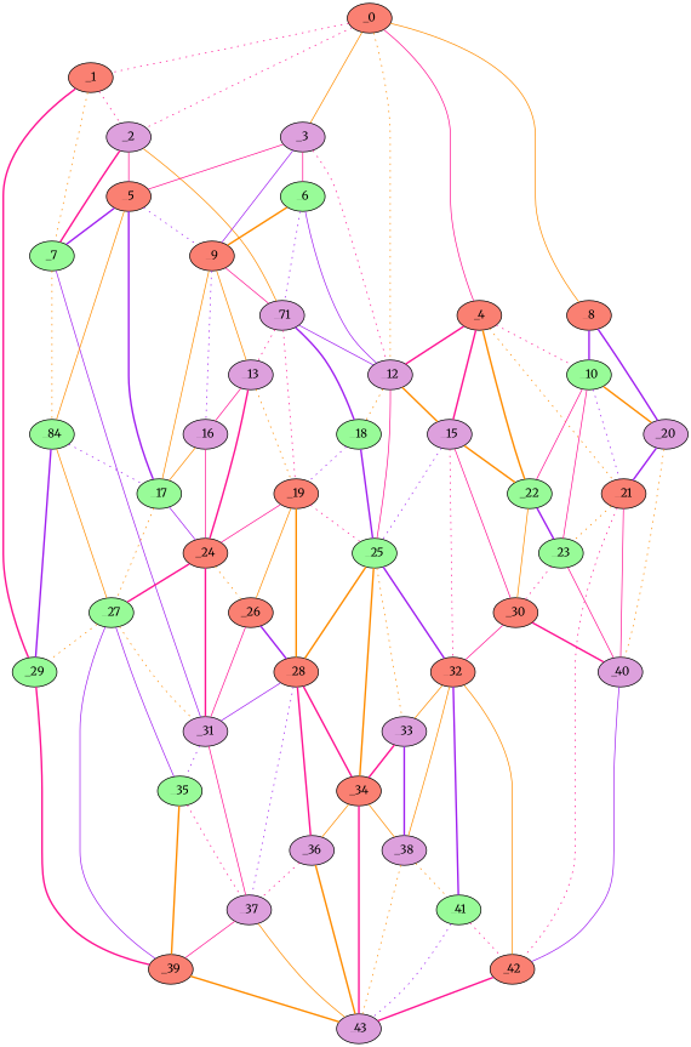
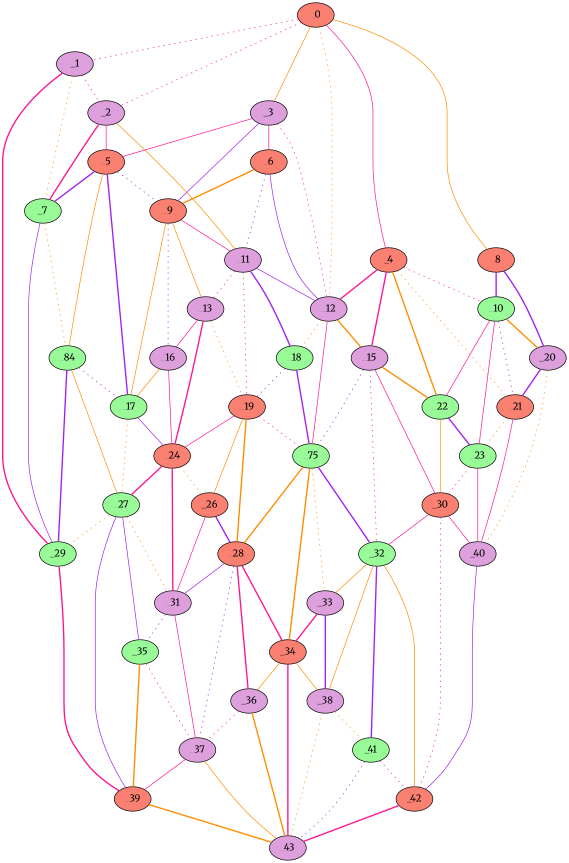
  graph {
    fontname=Merriweather
    node [fillcolor=salmon fontname=Merriweather style=filled x=75 y=84]
    edge [color=deeppink fontname=Merriweather style=solid valence=2]
    _0 [x=36 y=9]
-   _1 [x=37 y=120]
+   _1 [fillcolor=plum x=37 y=120]
    _2 [fillcolor=plum x=38 y=113]
    _3 [fillcolor=plum x=42 y=77]
    _4 [x=43 y=12]
    _8 [x=49 y=3]
    _12 [fillcolor=plum x=56 y=57]
    _7 [fillcolor=palegreen x=48 y=105]
    _29 [fillcolor=palegreen y=113]
    _5 [x=45 y=96]
-   _11 [fillcolor=plum x=54 y=72 label=_71]
-   _6 [fillcolor=palegreen x=46 y=75]
+   _11 [fillcolor=plum x=54 y=72]
+   _6 [x=46 y=75]
    _9 [x=50 y=85]
    _10 [fillcolor=palegreen x=51 y=10]
    _15 [fillcolor=plum x=61 y=43]
    _22 [fillcolor=palegreen x=67 y=27]
    _21 [x=66 y=11]
    _20 [fillcolor=plum x=66 y=4]
    _18 [fillcolor=palegreen x=64 y=68]
-   _25 [fillcolor=palegreen x=71 y=66]
+   _25 [fillcolor=palegreen x=71 y=66 label=_75]
    n21 [fillcolor=palegreen label=_84 x=60 y=102]
    _39 [x=90 y=102]
    _17 [fillcolor=palegreen x=62 y=90]
    _13 [fillcolor=plum x=60 y=79]
    _16 [fillcolor=plum x=61]
    _23 [fillcolor=palegreen x=69 y=19]
    _30 [x=79 y=28]
-   _32 [x=83 y=48]
+   _32 [fillcolor=palegreen x=83 y=48]
    _40 [fillcolor=plum x=94 y=9]
    _19 [x=64 y=74]
    _28 [y=74]
    _33 [fillcolor=plum x=85 y=60]
    _34 [x=87 y=67]
    _27 [fillcolor=palegreen x=73 y=96]
    _43 [fillcolor=plum x=97 y=58]
    _24 [x=70]
    _42 [x=97 y=41]
    _38 [fillcolor=plum x=90 y=56]
    _41 [fillcolor=palegreen x=94 y=49]
    _31 [fillcolor=plum x=81]
    _35 [fillcolor=palegreen x=87 y=87]
    _26 [x=72 y=78]
    _36 [fillcolor=plum x=89 y=73]
    _37 [fillcolor=plum x=89 y=78]
    _0 -- _1 [style=dotted valence=1]
    _0 -- _2 [style=dotted]
    _0 -- _3 [color=darkorange]
    _0 -- _4 [valence=1]
    _0 -- _8 [color=darkorange valence=1]
    _0 -- _12 [color=darkorange style=dotted]
    _1 -- _2 [style=dotted valence=1]
    _1 -- _7 [color=darkorange style=dotted]
    _1 -- _29 [style=bold valence=1]
    _2 -- _7 [style=bold valence=1]
    _2 -- _5
    _2 -- _11 [color=darkorange valence=1]
    _3 -- _12 [style=dotted]
    _3 -- _5
    _3 -- _6
    _3 -- _9 [color=purple valence=1]
    _4 -- _12 [style=bold]
    _4 -- _10 [style=dotted]
    _4 -- _15 [style=bold]
    _4 -- _22 [color=darkorange style=bold valence=1]
    _4 -- _21 [color=darkorange style=dotted]
    _8 -- _10 [color=purple style=bold]
    _8 -- _20 [color=purple style=bold valence=1]
    _12 -- _15 [color=darkorange style=bold]
    _12 -- _18 [color=darkorange style=dotted valence=1]
    _12 -- _25
-   _7 -- _31 [color=purple]
+   _7 -- _29 [color=purple]
    _7 -- n21 [color=darkorange style=dotted]
    _29 -- _39 [style=bold valence=1]
    _5 -- _7 [color=purple style=bold]
    _5 -- _9 [color=purple style=dotted]
    _5 -- n21 [color=darkorange valence=1]
    _5 -- _17 [color=purple style=bold valence=1]
    _11 -- _12 [color=purple]
    _11 -- _18 [color=purple style=bold]
    _11 -- _13 [style=dotted]
    _11 -- _19 [style=dotted valence=1]
    _6 -- _12 [color=purple valence=1]
    _6 -- _11 [color=purple style=dotted valence=1]
    _6 -- _9 [color=darkorange style=bold]
    _9 -- _11
    _9 -- _17 [color=darkorange]
    _9 -- _13 [color=darkorange]
    _9 -- _16 [color=purple style=dotted]
    _10 -- _22
    _10 -- _21 [color=purple style=dotted]
    _10 -- _20 [color=darkorange style=bold]
    _10 -- _23
    _15 -- _22 [color=darkorange style=bold]
    _15 -- _25 [color=purple style=dotted]
    _15 -- _30
    _15 -- _32 [style=dotted]
    _22 -- _23 [color=purple style=bold valence=1]
    _22 -- _30 [color=darkorange valence=1]
    _21 -- _23 [color=darkorange style=dotted]
    _21 -- _40
    _20 -- _21 [color=purple style=bold]
    _20 -- _40 [color=darkorange style=dotted valence=1]
    _18 -- _25 [color=purple style=bold valence=1]
    _18 -- _19 [color=purple style=dotted]
    _25 -- _32 [color=purple style=bold]
    _25 -- _28 [color=darkorange style=bold]
    _25 -- _33 [color=darkorange style=dotted valence=1]
    _25 -- _34 [color=darkorange style=bold]
    n21 -- _29 [color=purple style=bold valence=1]
    n21 -- _17 [color=purple style=dotted]
    n21 -- _27 [color=darkorange valence=1]
    _39 -- _43 [color=darkorange style=bold valence=1]
    _17 -- _27 [color=darkorange style=dotted]
    _17 -- _24 [color=purple]
    _13 -- _16 [valence=1]
    _13 -- _19 [color=darkorange style=dotted]
    _13 -- _24 [style=bold]
    _16 -- _17 [color=darkorange valence=1]
    _16 -- _24
    _23 -- _30 [style=dotted]
    _23 -- _40
    _30 -- _32
-   _30 -- _40 [style=bold]
-   _21 -- _42 [style=dotted valence=1]
+   _30 -- _40
+   _30 -- _42 [style=dotted valence=1]
    _32 -- _33 [color=darkorange]
    _32 -- _42 [color=darkorange valence=1]
    _32 -- _38 [color=darkorange]
    _32 -- _41 [color=purple style=bold]
    _40 -- _42 [color=purple valence=1]
    _19 -- _25 [style=dotted]
    _19 -- _28 [color=darkorange style=bold]
    _19 -- _24 [valence=1]
    _19 -- _26 [color=darkorange valence=1]
    _28 -- _34 [style=bold]
    _28 -- _31 [color=purple]
    _28 -- _36 [style=bold valence=1]
    _28 -- _37 [color=purple style=dotted]
    _33 -- _34 [style=bold valence=1]
    _33 -- _38 [color=purple style=bold]
    _34 -- _43 [style=bold]
    _34 -- _38 [color=darkorange]
    _34 -- _36 [color=darkorange valence=1]
    _27 -- _29 [color=darkorange style=dotted]
    _27 -- _39 [color=purple valence=1]
    _27 -- _31 [color=darkorange style=dotted]
    _27 -- _35 [color=purple valence=1]
    _24 -- _27 [style=bold]
    _24 -- _31 [style=bold]
    _24 -- _26 [color=darkorange style=dotted]
    _42 -- _43 [style=bold valence=1]
    _38 -- _43 [color=darkorange style=dotted valence=1]
    _38 -- _41 [color=darkorange style=dotted]
    _41 -- _43 [color=purple style=dotted]
    _41 -- _42 [style=dotted]
    _31 -- _35 [color=purple style=dotted]
    _31 -- _37 [valence=1]
    _35 -- _39 [color=darkorange style=bold]
    _35 -- _37 [style=dotted valence=1]
    _26 -- _28 [color=purple style=bold]
    _26 -- _31 [valence=1]
    _36 -- _43 [color=darkorange style=bold]
    _36 -- _37 [style=dotted]
    _37 -- _39 [valence=1]
    _37 -- _43 [color=darkorange valence=1]
  }
